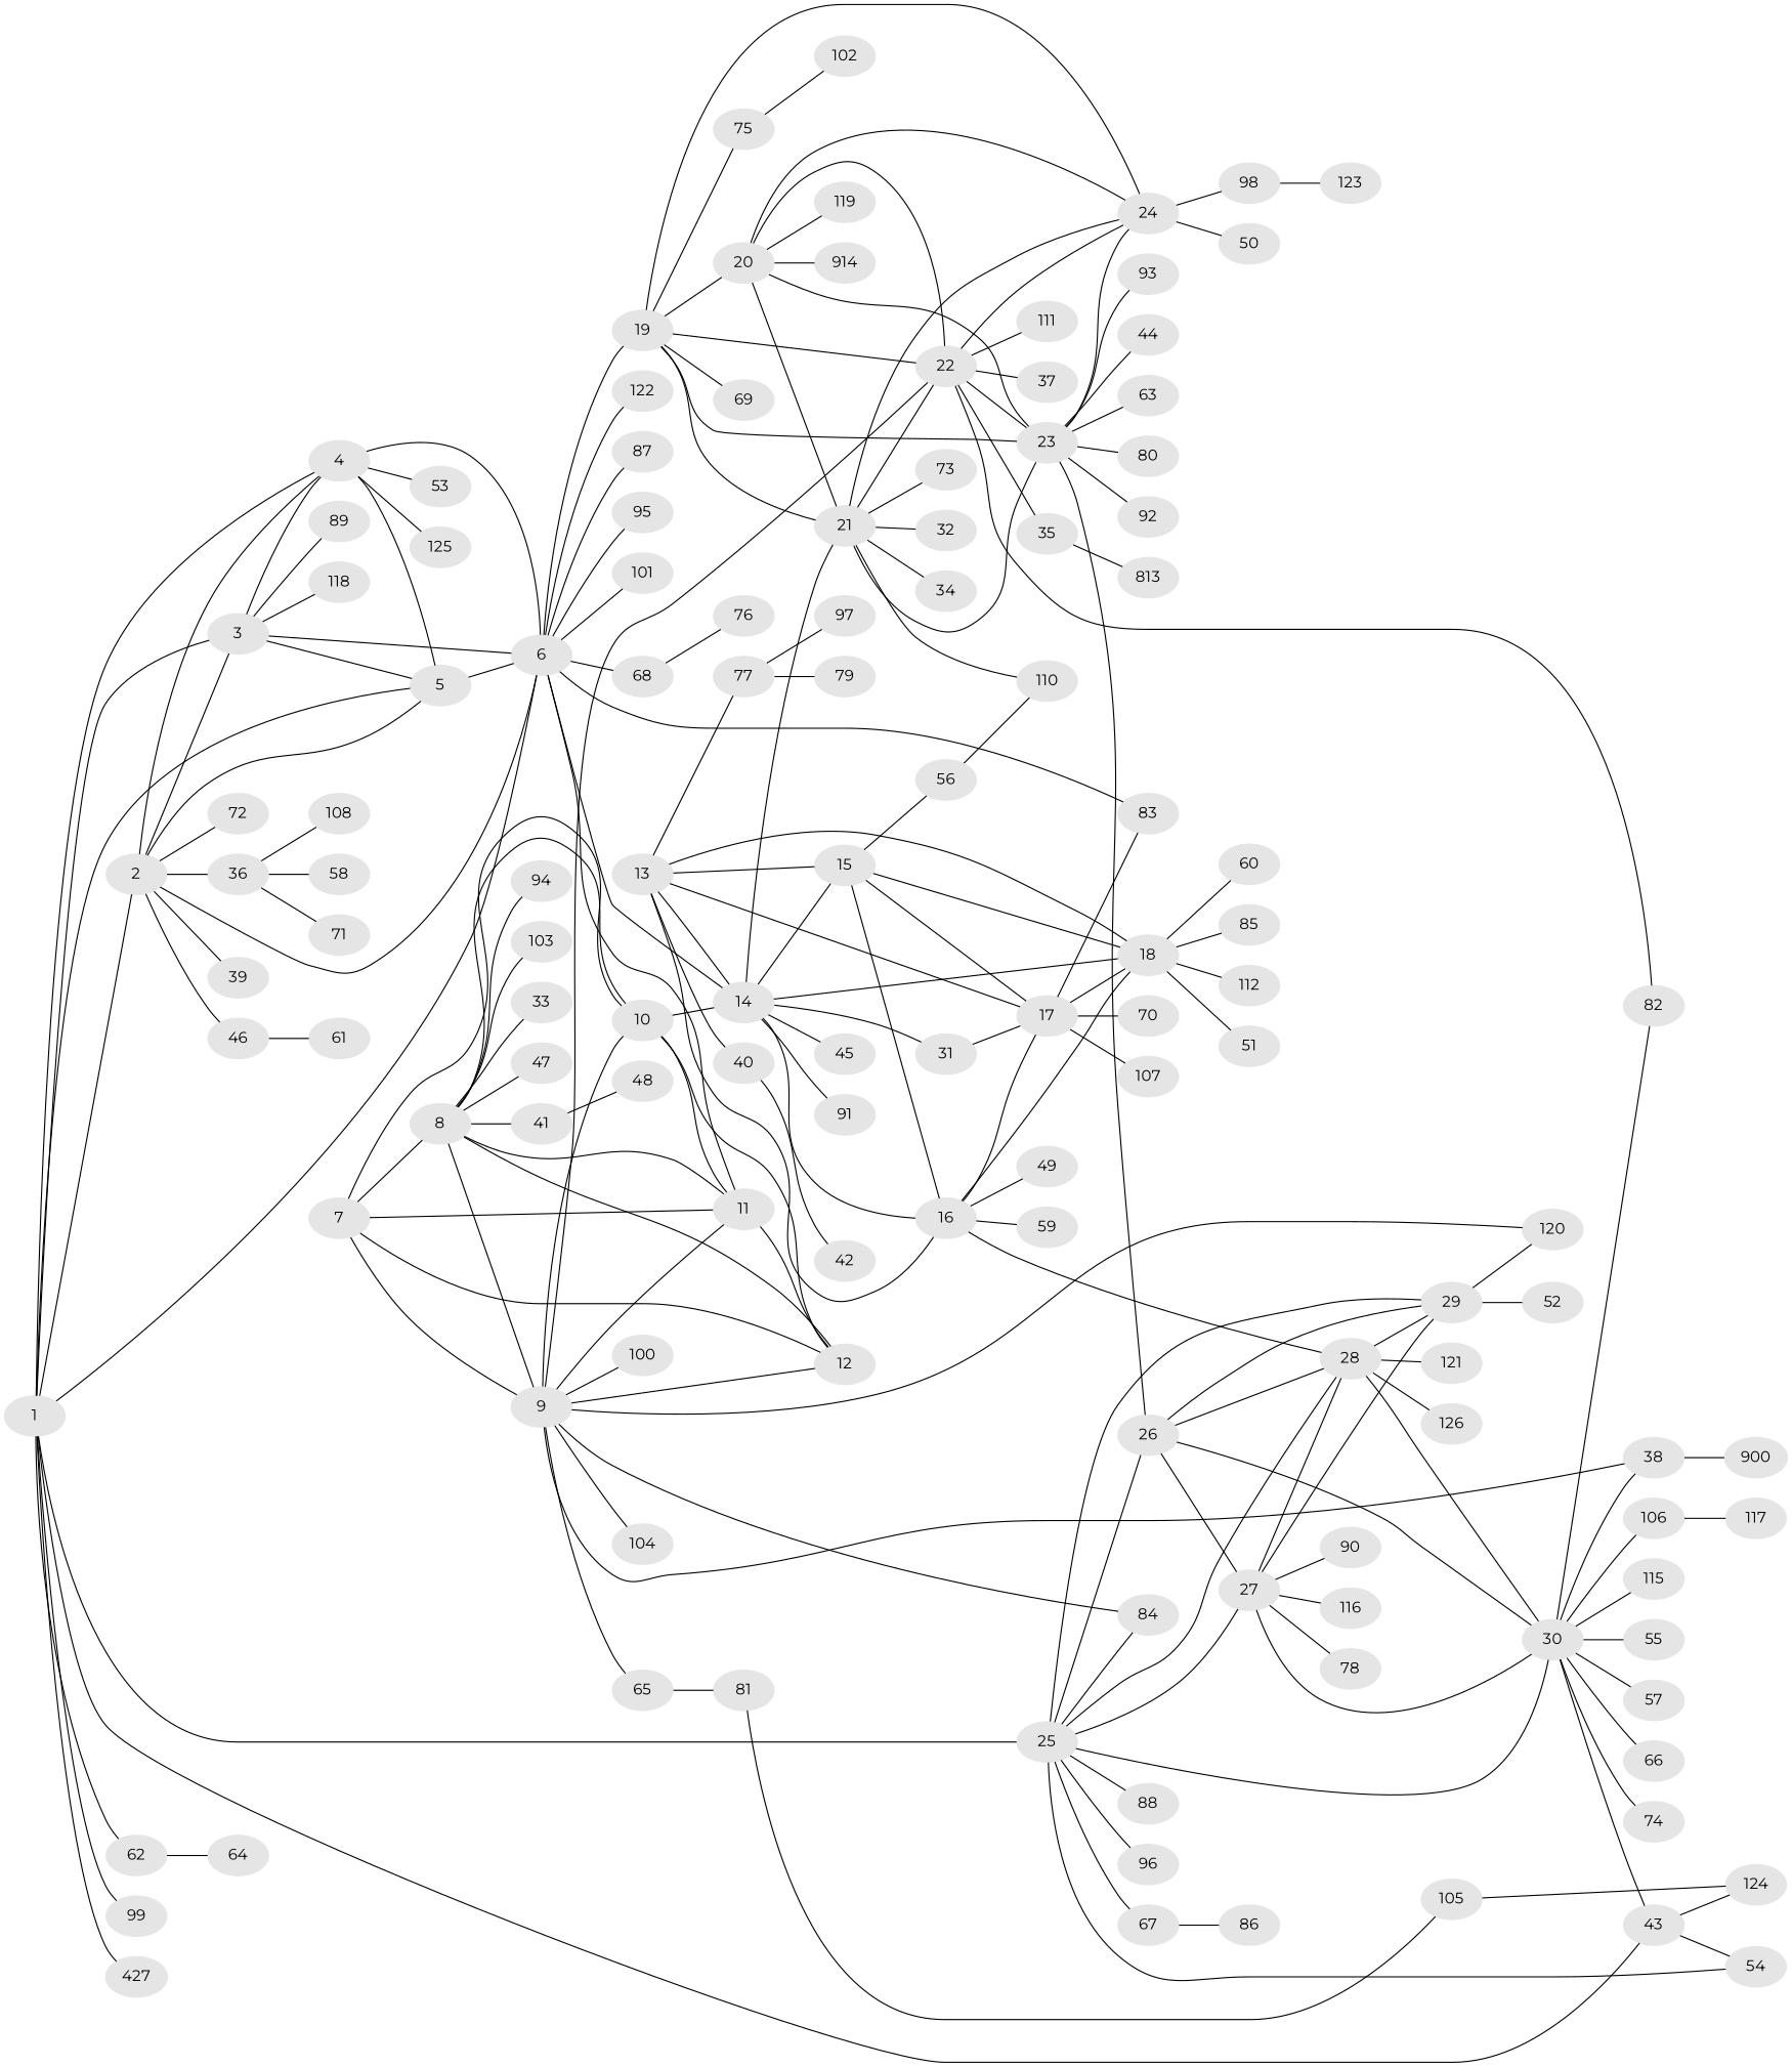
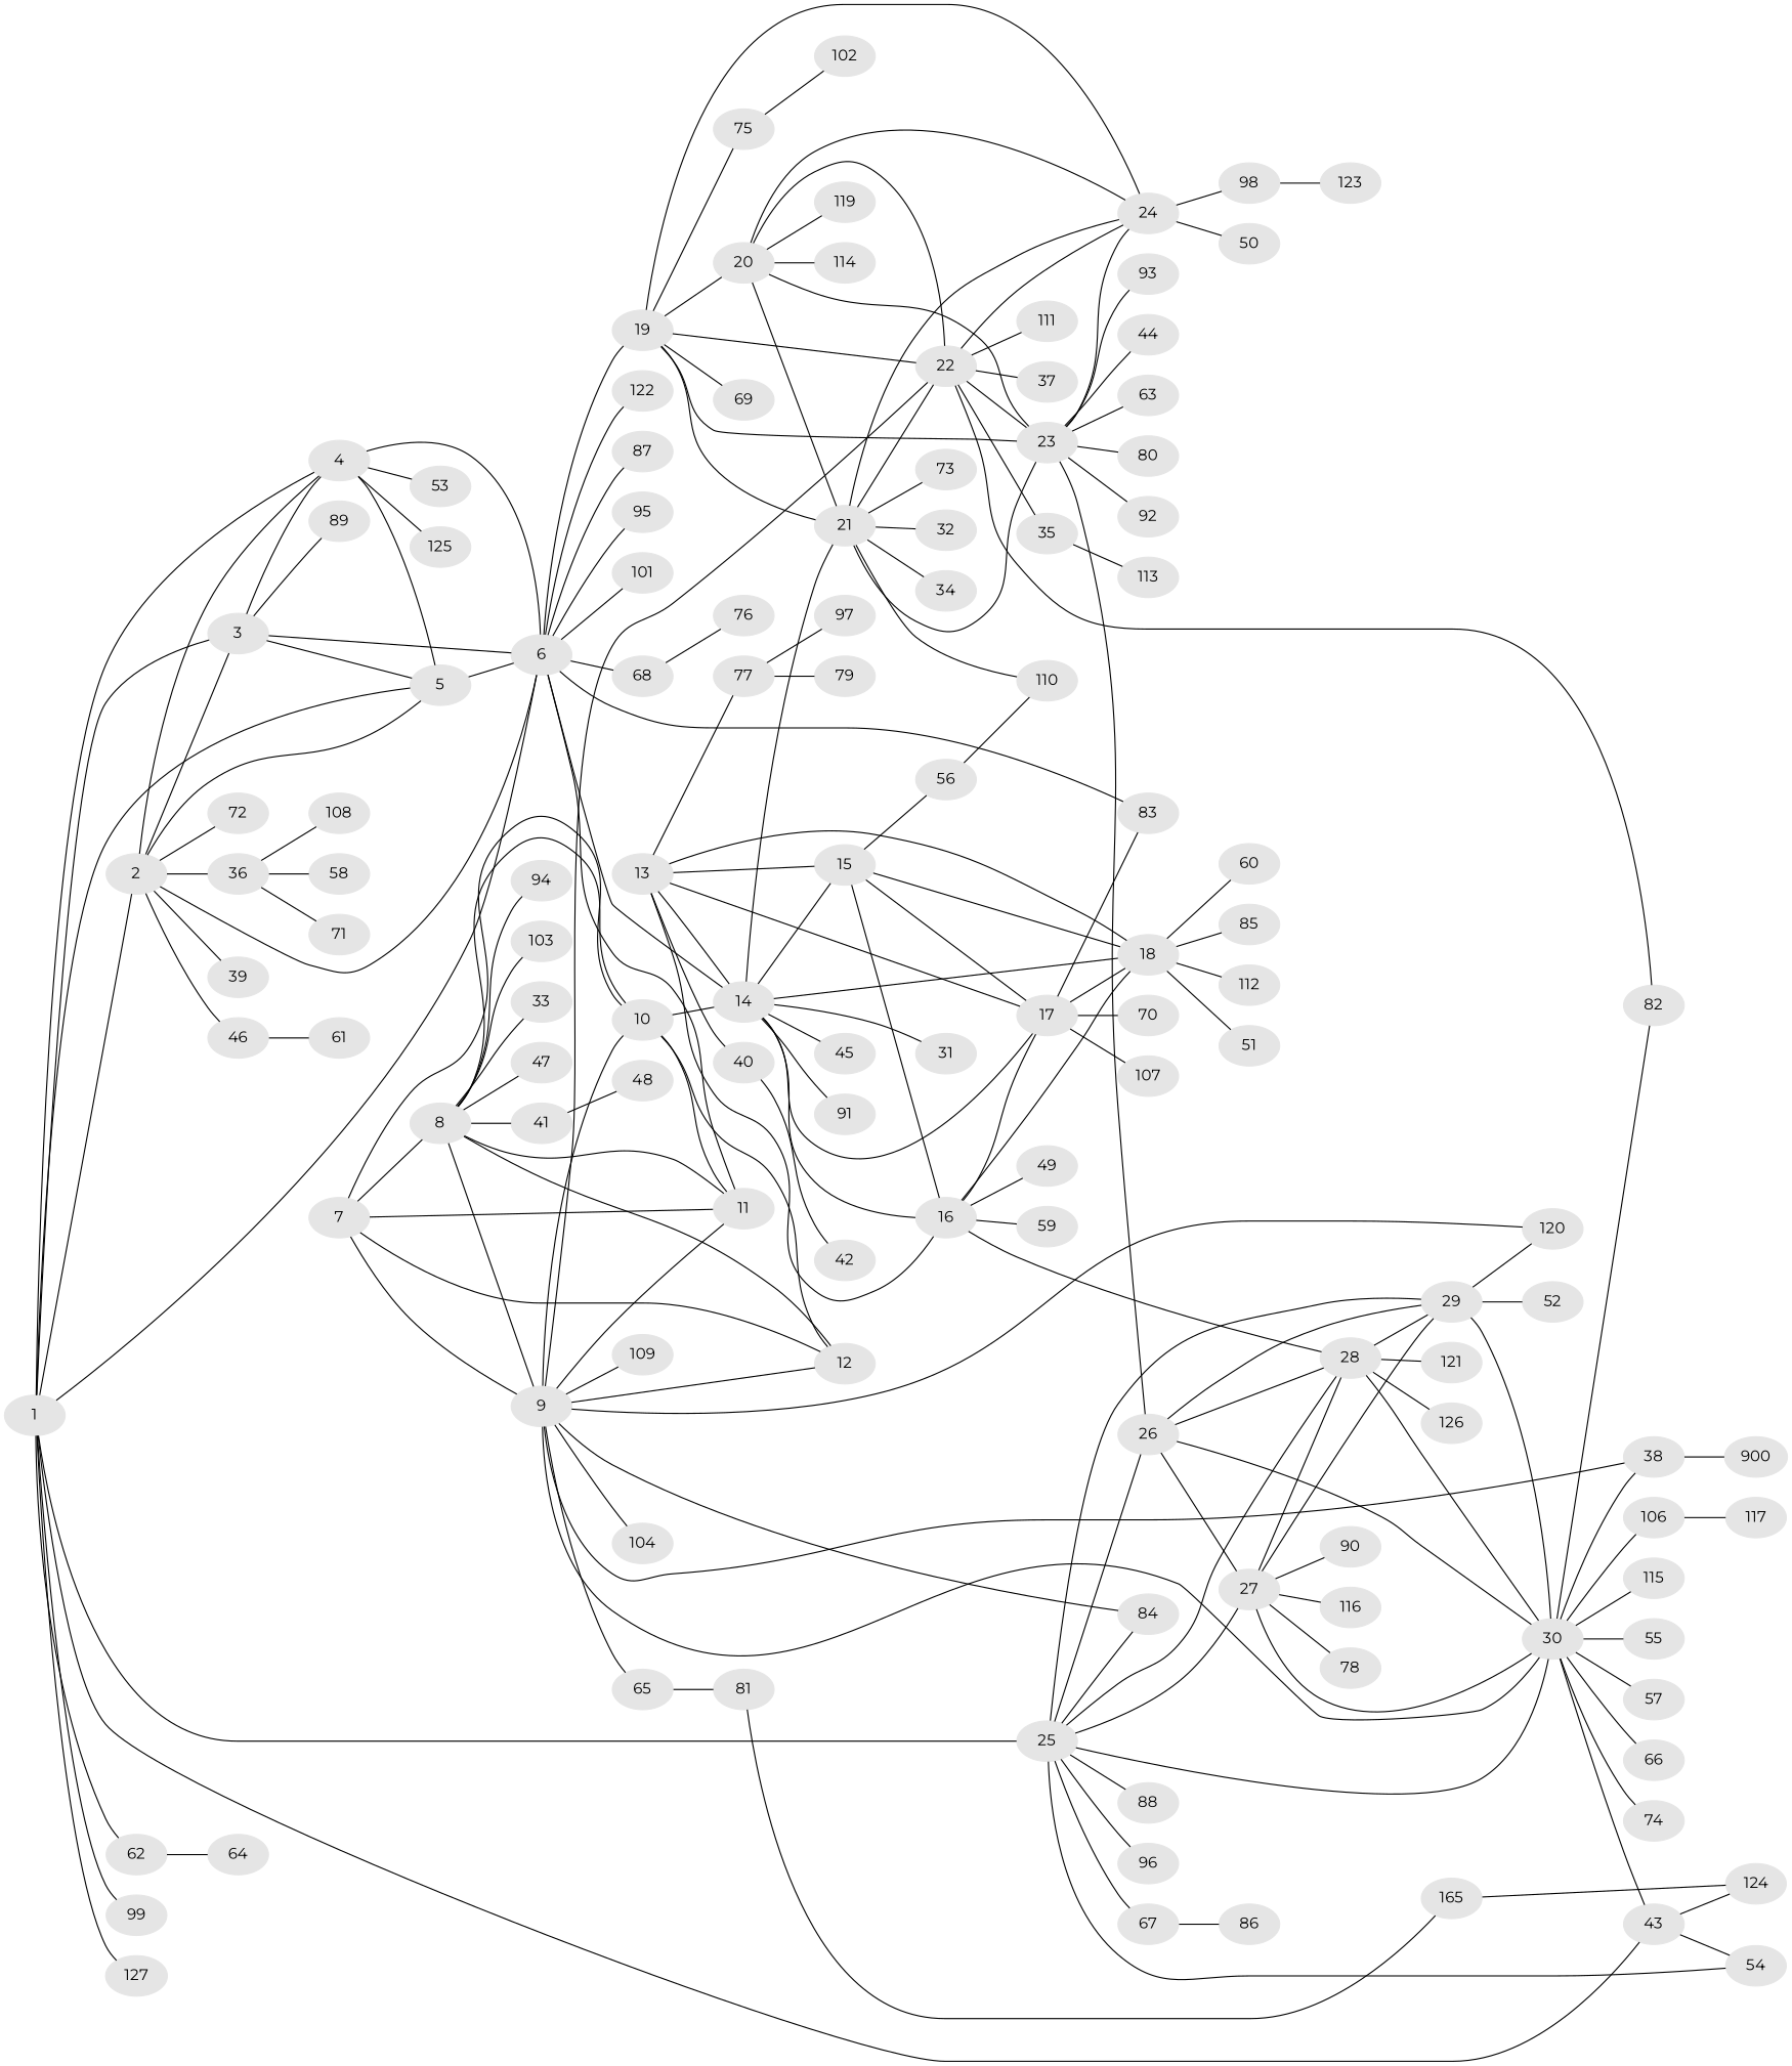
  graph {
    fontname=Montserrat
    rankdir=LR
    node [color=gray90 fontname=Montserrat style=filled]
    edge [fontname=Montserrat]
    1
    2
    3
    4
    5
    6
    25
    43
    62
    99
-   127 [label=427]
+   127
    36
    39
    46
    72
    89
-   118
    53
    125
    11
    14
    19
    68
    83
    87
    95
    101
    122
    30
    84
    28
    26
    27
    29
    54
    67
    88
    96
    124
    64
    58
    71
    108
    61
    12
    15
    16
    17
    18
    21
    31
    45
    91
    22
    20
    23
    24
    69
    75
    76
    7
    8
    9
    10
    33
    41
    47
    94
    103
    38
    65
    104
-   109 [label=100]
+   109
    120
    48
    35
    37
    82
    111
    55
    57
    66
    74
    106
    115
    n86 [label=900]
    81
    13
    40
    77
    56
    49
    59
    70
    107
    51
    60
    85
    112
    42
    79
    97
    32
    34
    73
    110
    121
    126
-   114 [label=914]
+   114
    119
    44
    63
    80
    92
    93
    50
    98
    102
-   113 [label=813]
+   113
    123
    78
    90
    116
    52
    86
    117
-   105
+   105 [label=165]
    1 -- 2
    1 -- 3
    1 -- 4
    1 -- 5
    1 -- 6
    1 -- 25
    1 -- 43
    1 -- 62
    1 -- 99
    1 -- 127
    2 -- 3
    2 -- 4
    2 -- 5
    2 -- 6
    2 -- 36
    2 -- 39
    2 -- 46
    2 -- 72
    3 -- 4
    3 -- 5
    3 -- 6
    3 -- 89
-   3 -- 118
    4 -- 5
    4 -- 6
    4 -- 53
    4 -- 125
    5 -- 6
    6 -- 11
    6 -- 14
    6 -- 19
    6 -- 68
    6 -- 83
    6 -- 87
    6 -- 95
    6 -- 101
    6 -- 122
    25 -- 30
    25 -- 84
    25 -- 28
    25 -- 26
    25 -- 27
    25 -- 29
    25 -- 54
    25 -- 67
    25 -- 88
    25 -- 96
    43 -- 54
    43 -- 124
    62 -- 64
    36 -- 58
    36 -- 71
    36 -- 108
    46 -- 61
-   11 -- 12
    14 -- 15
    14 -- 16
-   31 -- 17
+   14 -- 17
    14 -- 18
    14 -- 21
    14 -- 31
    14 -- 45
    14 -- 91
    19 -- 21
    19 -- 22
    19 -- 20
    19 -- 23
    19 -- 24
    19 -- 69
    19 -- 75
    68 -- 76
    30 -- 43
    30 -- 38
    30 -- 82
    30 -- 55
    30 -- 57
    30 -- 66
    30 -- 74
    30 -- 106
    30 -- 115
    28 -- 30
    28 -- 29
    28 -- 121
    28 -- 126
    26 -- 30
    26 -- 28
    26 -- 27
    26 -- 29
    27 -- 30
    27 -- 28
    27 -- 29
    27 -- 78
    27 -- 90
    27 -- 116
+   29 -- 30
    29 -- 120
    29 -- 52
    67 -- 86
    15 -- 16
    15 -- 17
    15 -- 18
    15 -- 56
    16 -- 28
    16 -- 17
    16 -- 18
    16 -- 49
    16 -- 59
    17 -- 83
    17 -- 18
    17 -- 70
    17 -- 107
    18 -- 51
    18 -- 60
    18 -- 85
    18 -- 112
    21 -- 22
    21 -- 23
    21 -- 24
    21 -- 32
    21 -- 34
    21 -- 73
    21 -- 110
    22 -- 23
    22 -- 24
    22 -- 35
    22 -- 37
    22 -- 82
    22 -- 111
    20 -- 21
    20 -- 22
    20 -- 23
    20 -- 24
    20 -- 114
    20 -- 119
    23 -- 26
    23 -- 24
    23 -- 44
    23 -- 63
    23 -- 80
    23 -- 92
    23 -- 93
    24 -- 50
    24 -- 98
    75 -- 102
    7 -- 11
    7 -- 12
    7 -- 8
    7 -- 9
    7 -- 10
    8 -- 11
    8 -- 12
    8 -- 9
    8 -- 10
    8 -- 33
    8 -- 41
    8 -- 47
    8 -- 94
    8 -- 103
    9 -- 11
+   9 -- 30
    9 -- 84
    9 -- 12
    9 -- 22
    9 -- 10
    9 -- 38
    9 -- 65
    9 -- 104
    9 -- 109
    9 -- 120
    10 -- 11
    10 -- 14
    10 -- 12
    41 -- 48
    38 -- n86
    65 -- 81
    35 -- 113
    106 -- 117
    81 -- 105
    13 -- 14
    13 -- 15
    13 -- 16
    13 -- 17
    13 -- 18
    13 -- 40
    13 -- 77
    40 -- 42
    77 -- 79
    77 -- 97
    56 -- 110
    98 -- 123
    105 -- 124
  }
